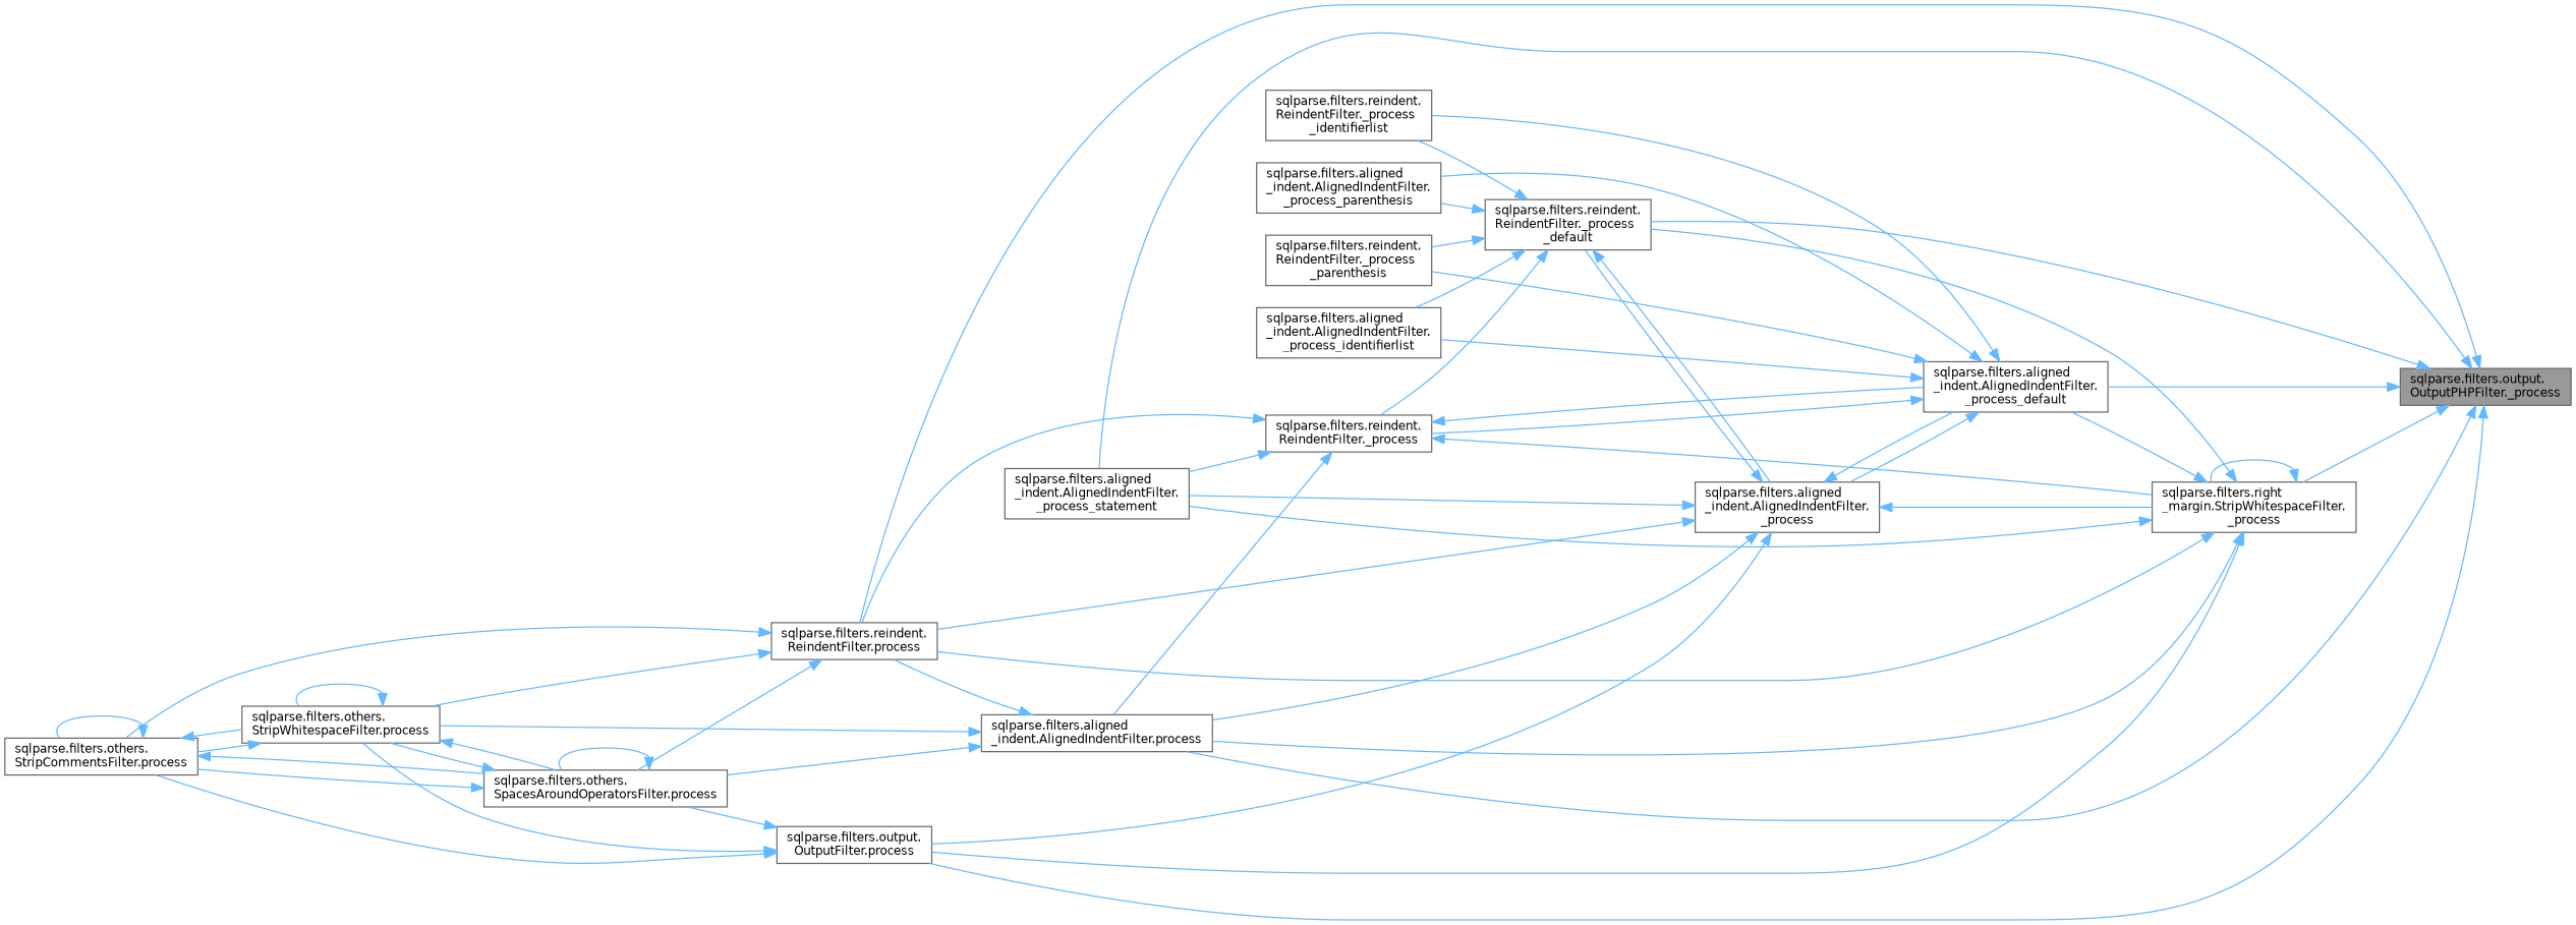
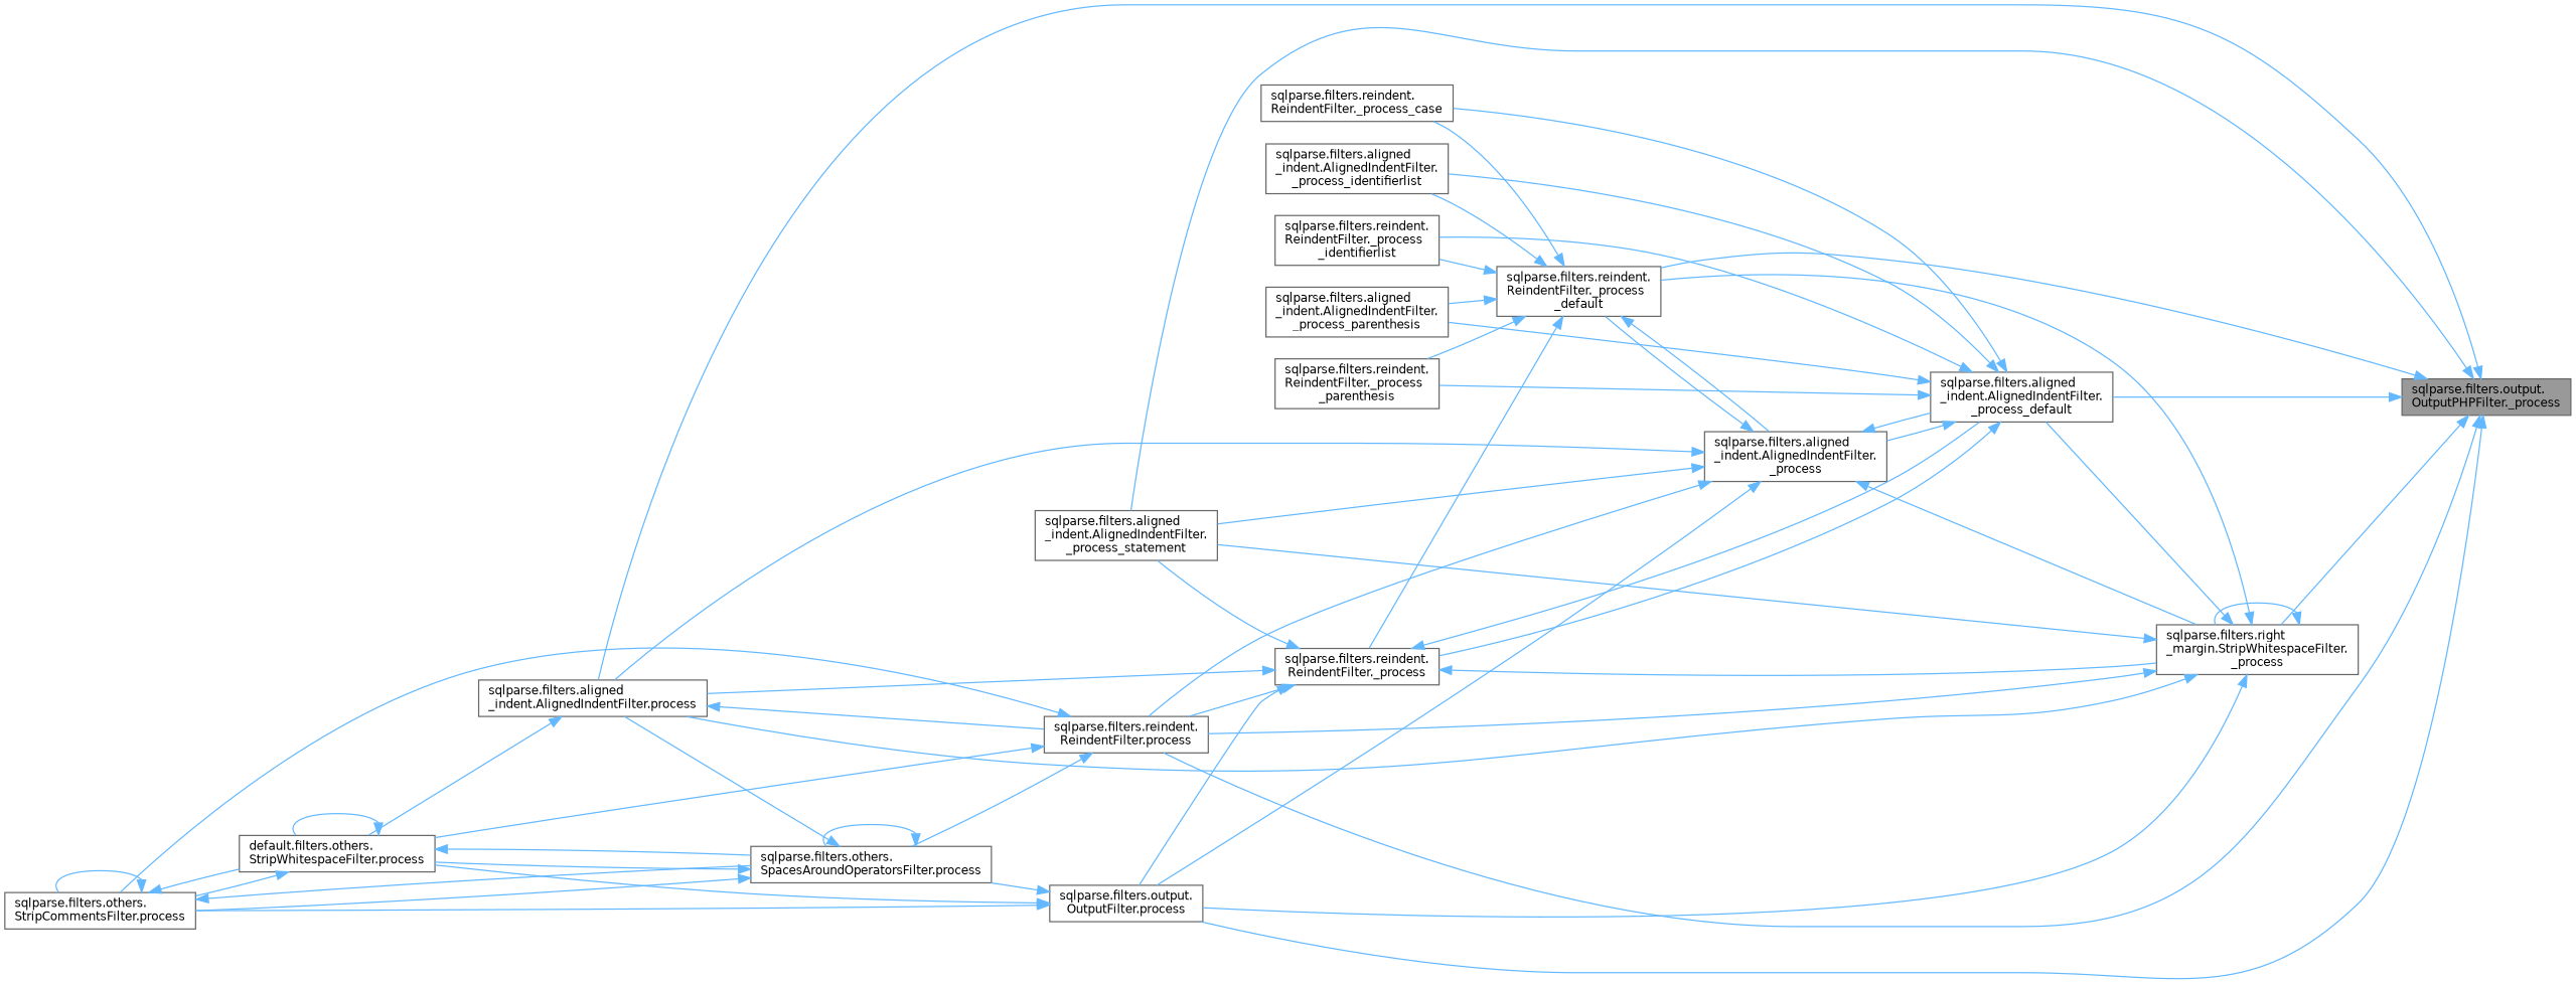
  digraph {
    rankdir=RL
    node [color=grey40 fillcolor=white fontname=Helvetica fontsize=10 shape=box style=filled]
    edge [color=steelblue1 dir=back fontname=Helvetica fontsize=10 labelfontname=Helvetica labelfontsize=10 style=solid]
    n1 [color=gray40 fillcolor=grey60 fontcolor=black height=0.2 label="sqlparse.filters.output.\lOutputPHPFilter._process" width=0.4]
    n2 [height=0.2 label="sqlparse.filters.right\l_margin.StripWhitespaceFilter.\l_process" width=0.4]
    n3 [height=0.2 label="sqlparse.filters.aligned\l_indent.AlignedIndentFilter.\l_process_default" width=0.4]
    n4 [height=0.2 label="sqlparse.filters.reindent.\lReindentFilter._process\l_default" width=0.4]
    n5 [height=0.2 label="sqlparse.filters.aligned\l_indent.AlignedIndentFilter.\l_process_statement" width=0.4]
    n6 [height=0.2 label="sqlparse.filters.aligned\l_indent.AlignedIndentFilter.process" width=0.4]
    n7 [height=0.2 label="sqlparse.filters.output.\lOutputFilter.process" width=0.4]
    n8 [height=0.2 label="sqlparse.filters.reindent.\lReindentFilter.process" width=0.4]
    n9 [height=0.2 label="sqlparse.filters.aligned\l_indent.AlignedIndentFilter.\l_process" width=0.4]
    n10 [height=0.2 label="sqlparse.filters.reindent.\lReindentFilter._process" width=0.4]
+   n11 [height=0.2 label="sqlparse.filters.reindent.\lReindentFilter._process_case" width=0.4]
    n12 [height=0.2 label="sqlparse.filters.aligned\l_indent.AlignedIndentFilter.\l_process_identifierlist" width=0.4]
    n13 [height=0.2 label="sqlparse.filters.reindent.\lReindentFilter._process\l_identifierlist" width=0.4]
    n14 [height=0.2 label="sqlparse.filters.aligned\l_indent.AlignedIndentFilter.\l_process_parenthesis" width=0.4]
    n15 [height=0.2 label="sqlparse.filters.reindent.\lReindentFilter._process\l_parenthesis" width=0.4]
    n16 [height=0.2 label="sqlparse.filters.others.\lSpacesAroundOperatorsFilter.process" width=0.4]
-   n17 [height=0.2 label="sqlparse.filters.others.\lStripWhitespaceFilter.process" width=0.4]
+   n17 [height=0.2 label="default.filters.others.\lStripWhitespaceFilter.process" width=0.4]
    n18 [height=0.2 label="sqlparse.filters.others.\lStripCommentsFilter.process" width=0.4]
    n1 -> n2
    n1 -> n3
    n1 -> n4
    n1 -> n5
    n1 -> n6
    n1 -> n7
    n1 -> n8
    n2 -> n2
    n2 -> n3
    n2 -> n4
    n2 -> n5
    n2 -> n6
    n2 -> n7
    n2 -> n8
    n3 -> n9
    n3 -> n10
+   n3 -> n11
    n3 -> n12
    n3 -> n13
    n3 -> n14
    n3 -> n15
    n4 -> n9
    n4 -> n10
+   n4 -> n11
    n4 -> n12
    n4 -> n13
    n4 -> n14
    n4 -> n15
    n6 -> n8
-   n6 -> n16
+   n16 -> n6
    n6 -> n17
    n7 -> n16
    n7 -> n17
    n7 -> n18
    n8 -> n16
    n8 -> n17
    n8 -> n18
    n9 -> n2
    n9 -> n3
    n9 -> n4
    n9 -> n5
    n9 -> n6
    n9 -> n7
    n9 -> n8
    n10 -> n2
    n10 -> n3
    n10 -> n5
    n10 -> n6
+   n10 -> n7
    n10 -> n8
    n16 -> n16
    n16 -> n17
    n16 -> n18
    n17 -> n16
    n17 -> n17
    n17 -> n18
    n18 -> n16
    n18 -> n17
    n18 -> n18
  }
